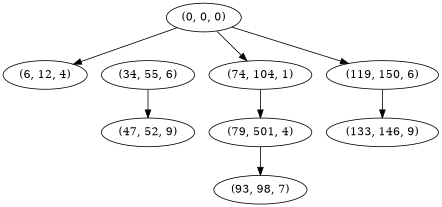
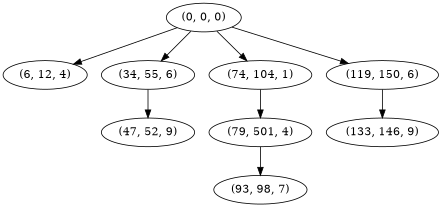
  digraph {
    "(0, 0, 0)"
    "(6, 12, 4)"
    "(34, 55, 6)"
    "(74, 104, 1)"
    "(119, 150, 6)"
    "(47, 52, 9)"
    n7 [label="(79, 501, 4)"]
    "(133, 146, 9)"
    "(93, 98, 7)"
    "(0, 0, 0)" -> "(6, 12, 4)"
+   "(0, 0, 0)" -> "(34, 55, 6)"
    "(0, 0, 0)" -> "(74, 104, 1)"
    "(0, 0, 0)" -> "(119, 150, 6)"
    "(34, 55, 6)" -> "(47, 52, 9)"
    "(74, 104, 1)" -> n7
    "(119, 150, 6)" -> "(133, 146, 9)"
    n7 -> "(93, 98, 7)"
  }
